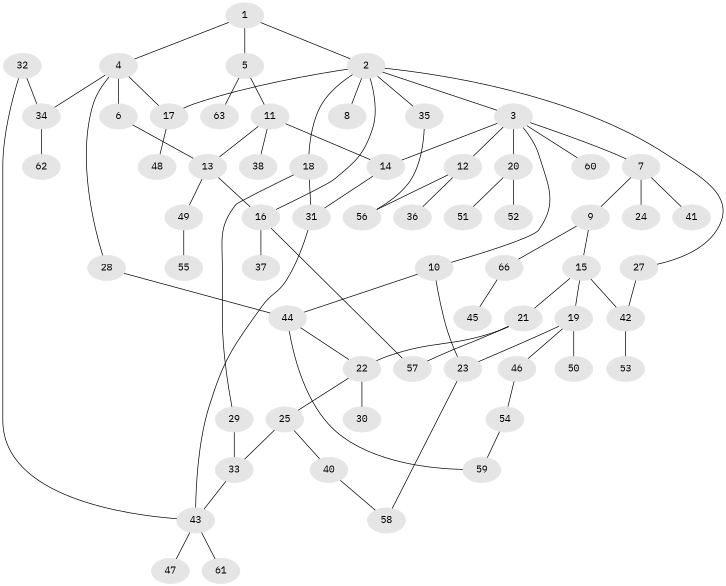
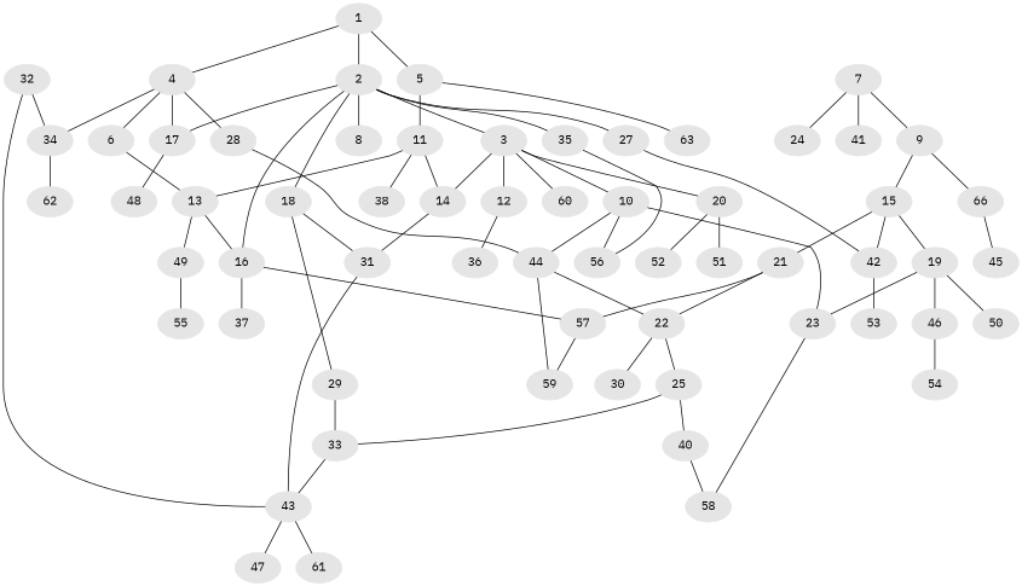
  graph {
    fontname="IBM Plex Mono"
    node [color=gray90 fontname="IBM Plex Mono" style=filled]
    edge [fontname="IBM Plex Mono"]
    1
    2
    4
    5
    3
    8
    16
    17
    18
    27
    35
    6
    28
    34
    11
    63
    7
    10
    12
    14
    20
    60
    37
    57
    48
    31
    29
    42
    56
    9
    24
    41
    23
    44
    36
    51
    52
    13
    62
    38
    49
    15
    n43 [label=66]
    19
    21
    45
    58
    22
    59
    55
    43
    46
    50
    53
    33
    54
    25
    30
    40
    32
    47
    61
    1 -- 2
    1 -- 4
    1 -- 5
    2 -- 3
    2 -- 8
    2 -- 16
    2 -- 17
    2 -- 18
    2 -- 27
    2 -- 35
    4 -- 17
    4 -- 6
    4 -- 28
    4 -- 34
    5 -- 11
    5 -- 63
-   3 -- 7
    3 -- 10
    3 -- 12
    3 -- 14
    3 -- 20
    3 -- 60
    16 -- 37
    16 -- 57
    17 -- 48
    18 -- 31
    18 -- 29
    27 -- 42
    35 -- 56
    6 -- 13
    28 -- 44
    34 -- 62
    11 -- 14
    11 -- 13
    11 -- 38
    7 -- 9
    7 -- 24
    7 -- 41
-   12 -- 56
+   10 -- 56
    10 -- 23
    10 -- 44
    12 -- 36
    14 -- 31
    20 -- 51
    20 -- 52
    31 -- 43
    29 -- 33
    42 -- 53
    9 -- 15
    9 -- n43
    23 -- 58
    44 -- 22
    44 -- 59
    13 -- 16
    13 -- 49
    49 -- 55
    15 -- 42
    15 -- 19
    15 -- 21
    n43 -- 45
    19 -- 23
    19 -- 46
    19 -- 50
    21 -- 57
    21 -- 22
    22 -- 25
    22 -- 30
    43 -- 47
    43 -- 61
    46 -- 54
    33 -- 43
-   54 -- 59
+   57 -- 59
    25 -- 33
    25 -- 40
    40 -- 58
    32 -- 34
    32 -- 43
  }
